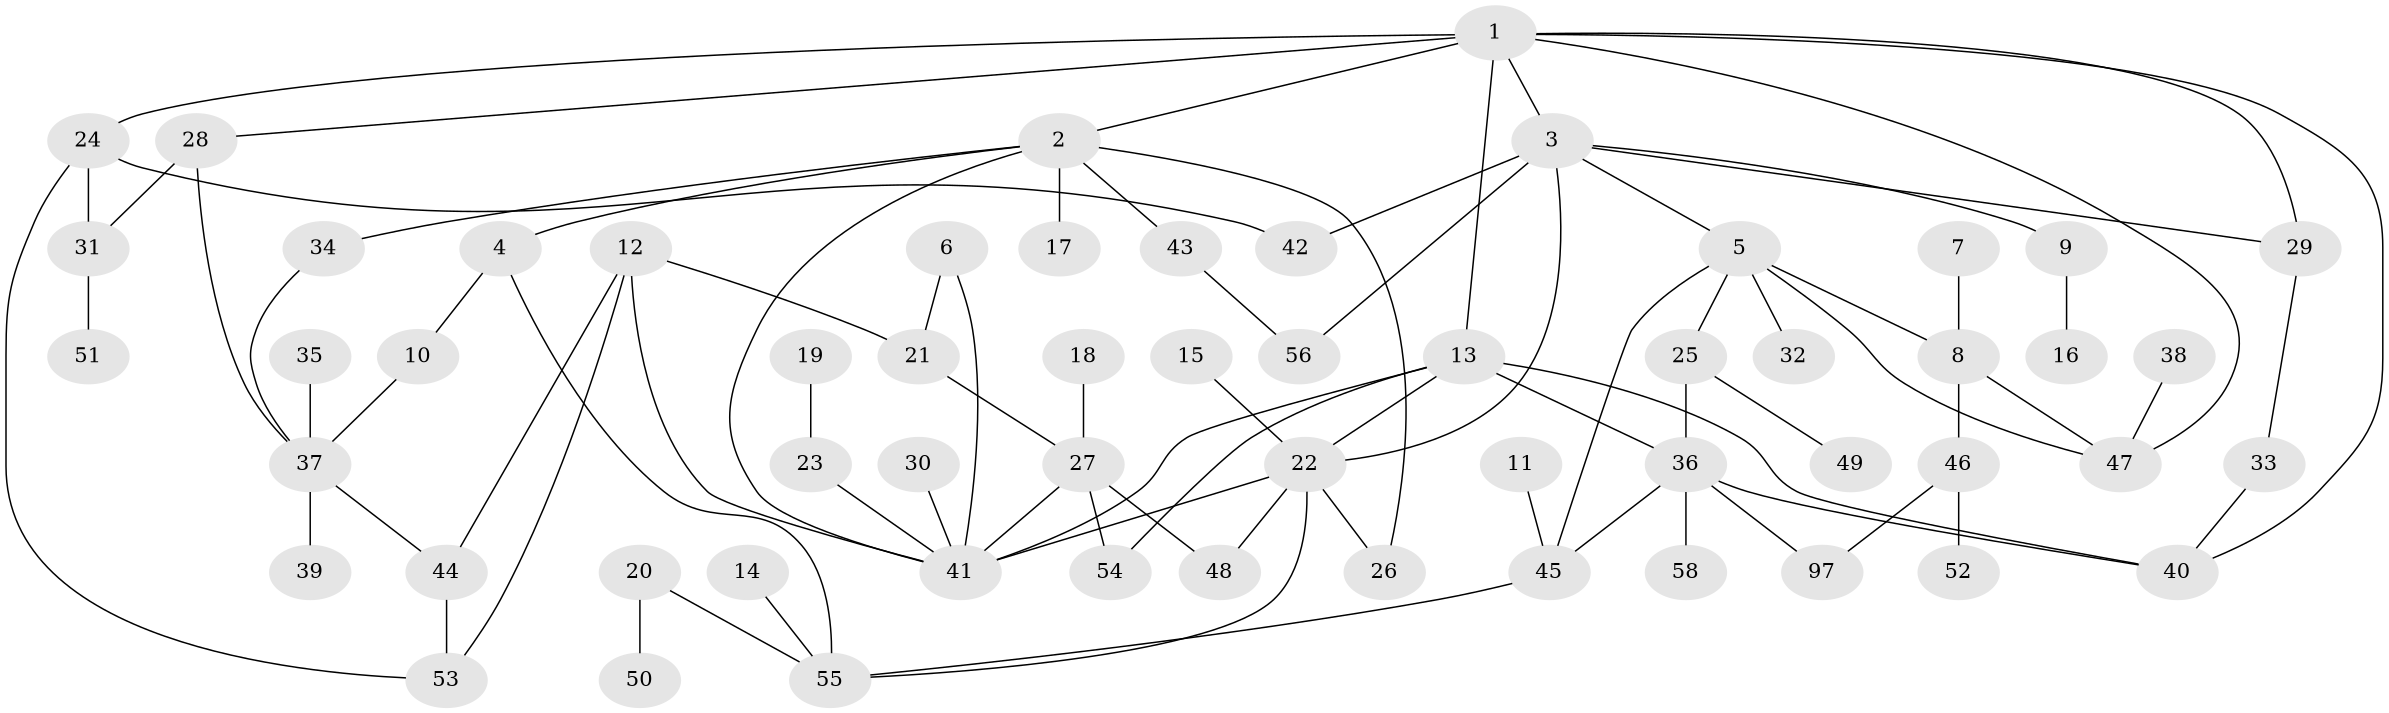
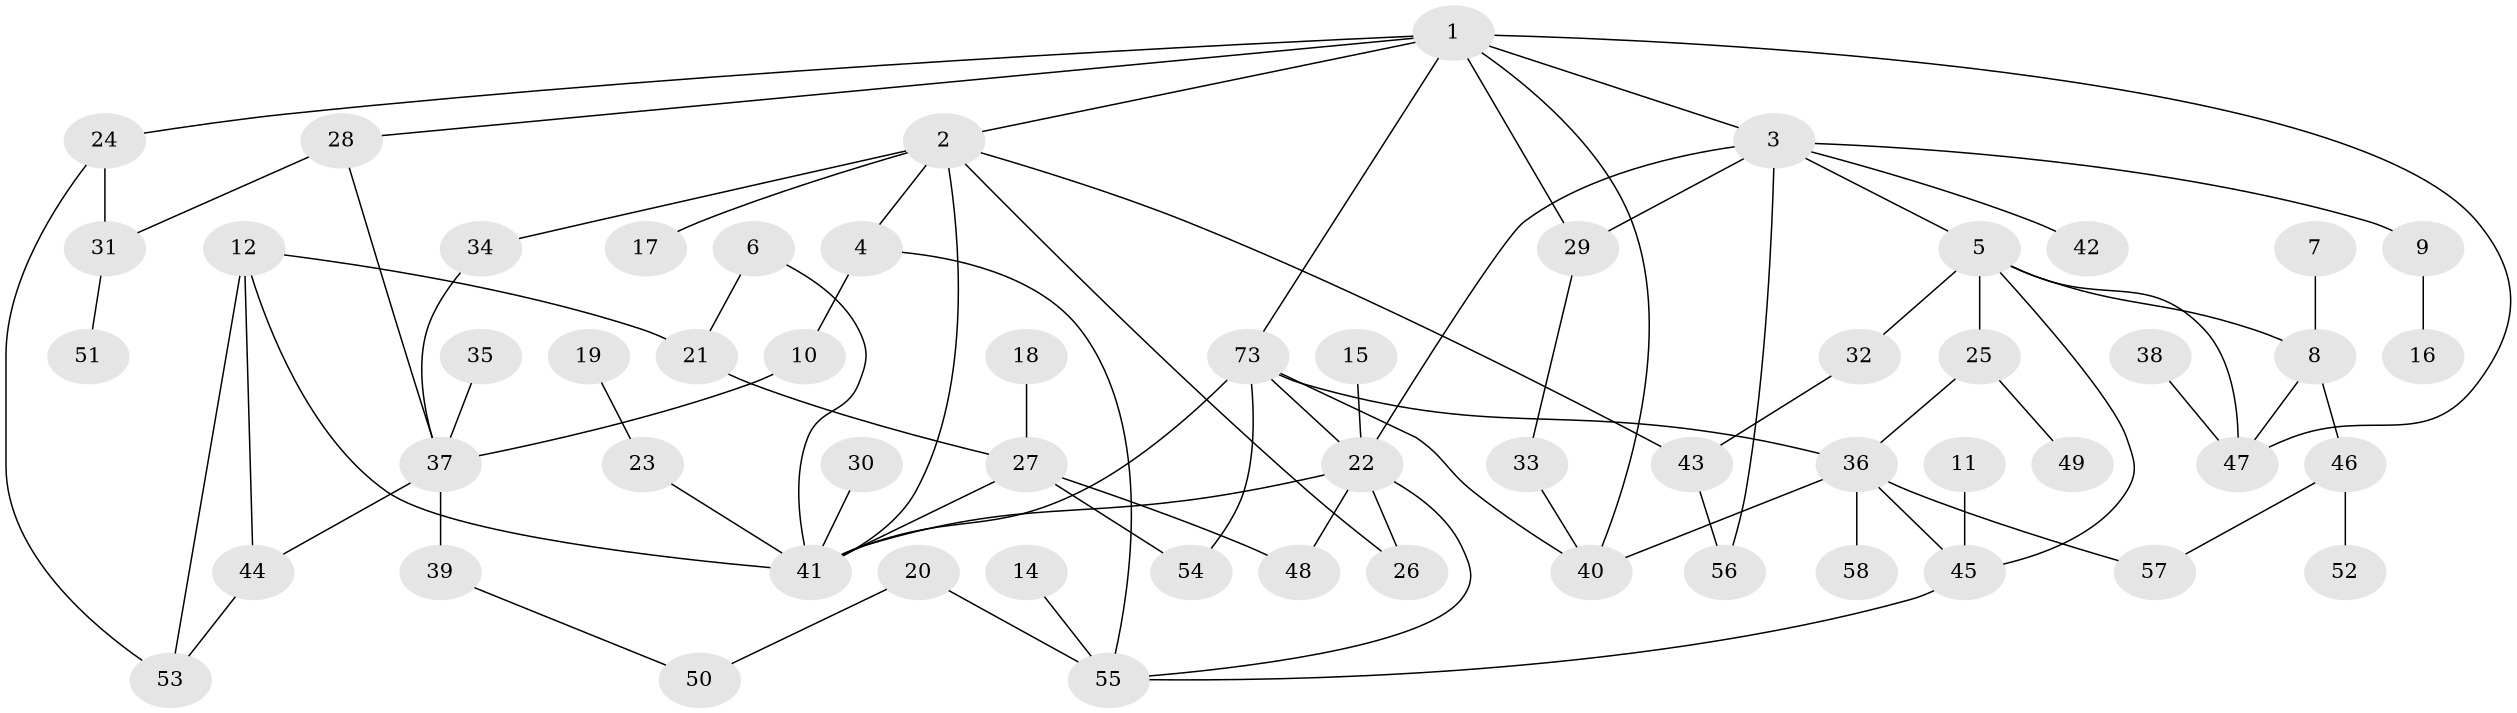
  graph {
    node [color=gray90 style=filled]
    edge [weight=1.0]
    1
    2
    3
-   13
+   13 [label=73]
    24
    28
    29
    40
    47
    4
    17
    26
    34
    41
    43
    5
    9
    22
    42
    56
    36
    54
    53
    31
    37
    33
    10
    55
    8
    25
    32
    45
    16
    48
    46
    49
    6
    21
    27
    7
-   57 [label=97]
+   57
    52
    44
    39
    11
    12
    58
    14
    15
    18
    19
    23
    20
    50
    51
    30
    35
    38
    1 -- 2
    1 -- 3
    1 -- 13
    1 -- 24
    1 -- 28
    1 -- 29
    1 -- 40
    1 -- 47
    2 -- 4
    2 -- 17
    2 -- 26
    2 -- 34
    2 -- 41
    2 -- 43
    3 -- 29
    3 -- 5
    3 -- 9
    3 -- 22
    3 -- 42
    3 -- 56
    13 -- 40
    13 -- 41
    13 -- 22
    13 -- 36
    13 -- 54
-   24 -- 42
    24 -- 53
    24 -- 31
    28 -- 31
    28 -- 37
    29 -- 33
    4 -- 10
    4 -- 55
    34 -- 37
    43 -- 56
    5 -- 47
    5 -- 8
    5 -- 25
    5 -- 32
    5 -- 45
    9 -- 16
    22 -- 26
    22 -- 41
    22 -- 55
    22 -- 48
    36 -- 40
    36 -- 45
    36 -- 57
    36 -- 58
    31 -- 51
    37 -- 44
    37 -- 39 [weight=2.0]
    33 -- 40
    10 -- 37
    8 -- 47
    8 -- 46
    25 -- 36
    25 -- 49
+   32 -- 43
    45 -- 55
    46 -- 57
    46 -- 52
    6 -- 41
    6 -- 21
    21 -- 27
    27 -- 41
    27 -- 54
    27 -- 48
    7 -- 8
    44 -- 53
+   39 -- 50
    11 -- 45
    12 -- 41
    12 -- 53
    12 -- 21
    12 -- 44
    14 -- 55
    15 -- 22
    18 -- 27
    19 -- 23
    23 -- 41
    20 -- 55
    20 -- 50
    30 -- 41
    35 -- 37
    38 -- 47
  }
